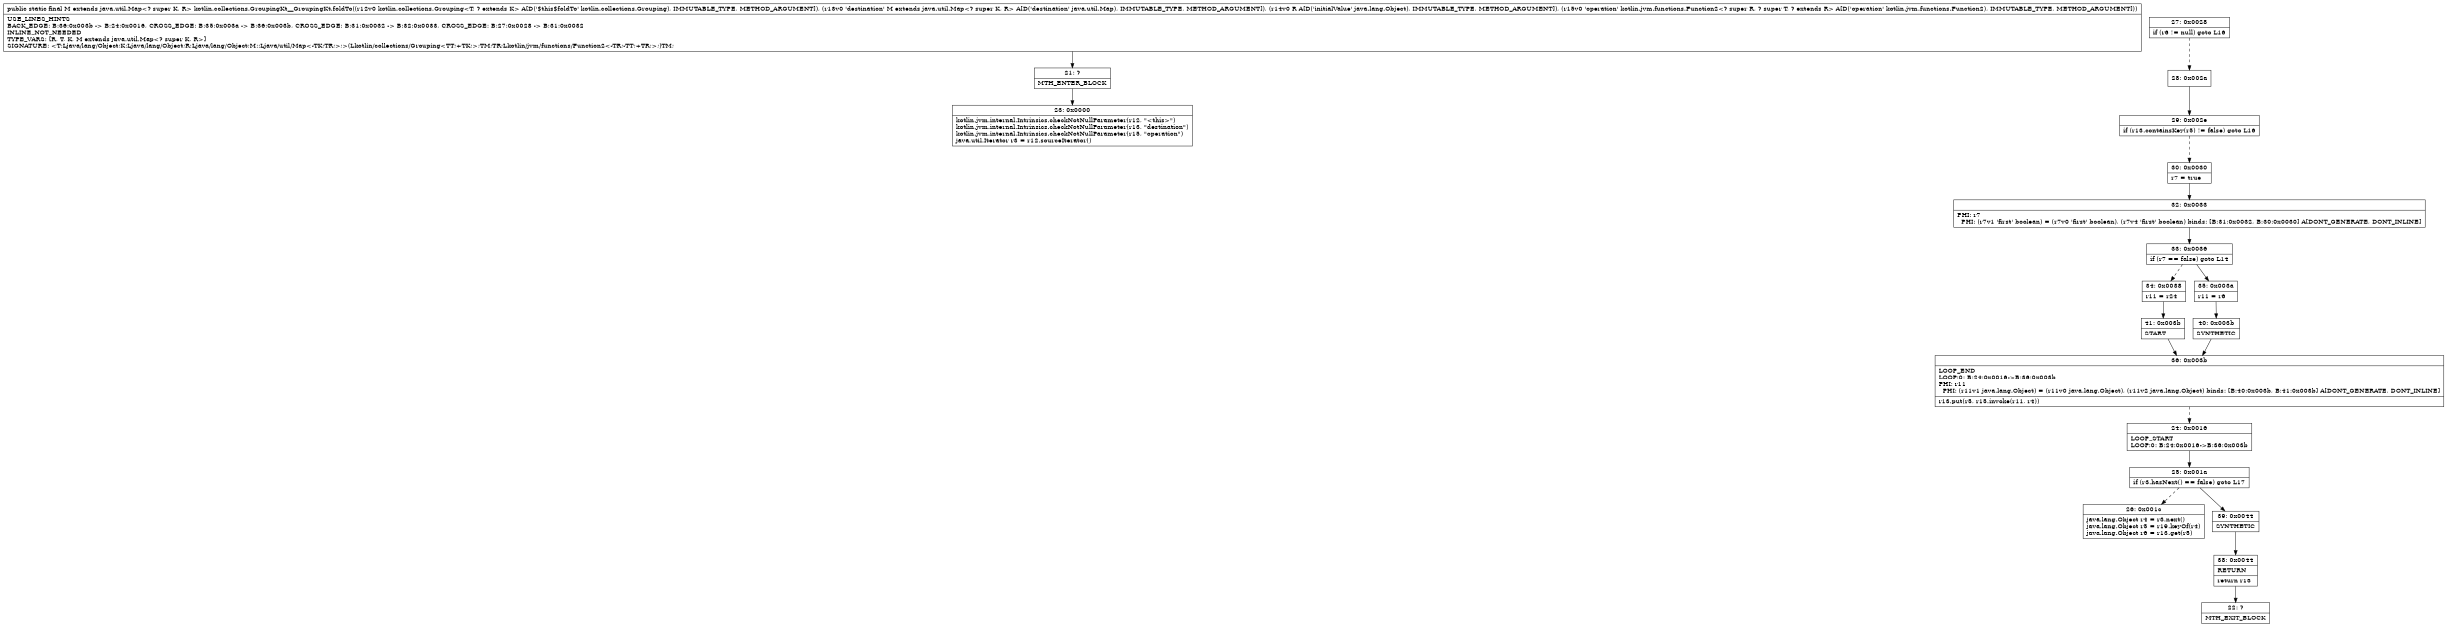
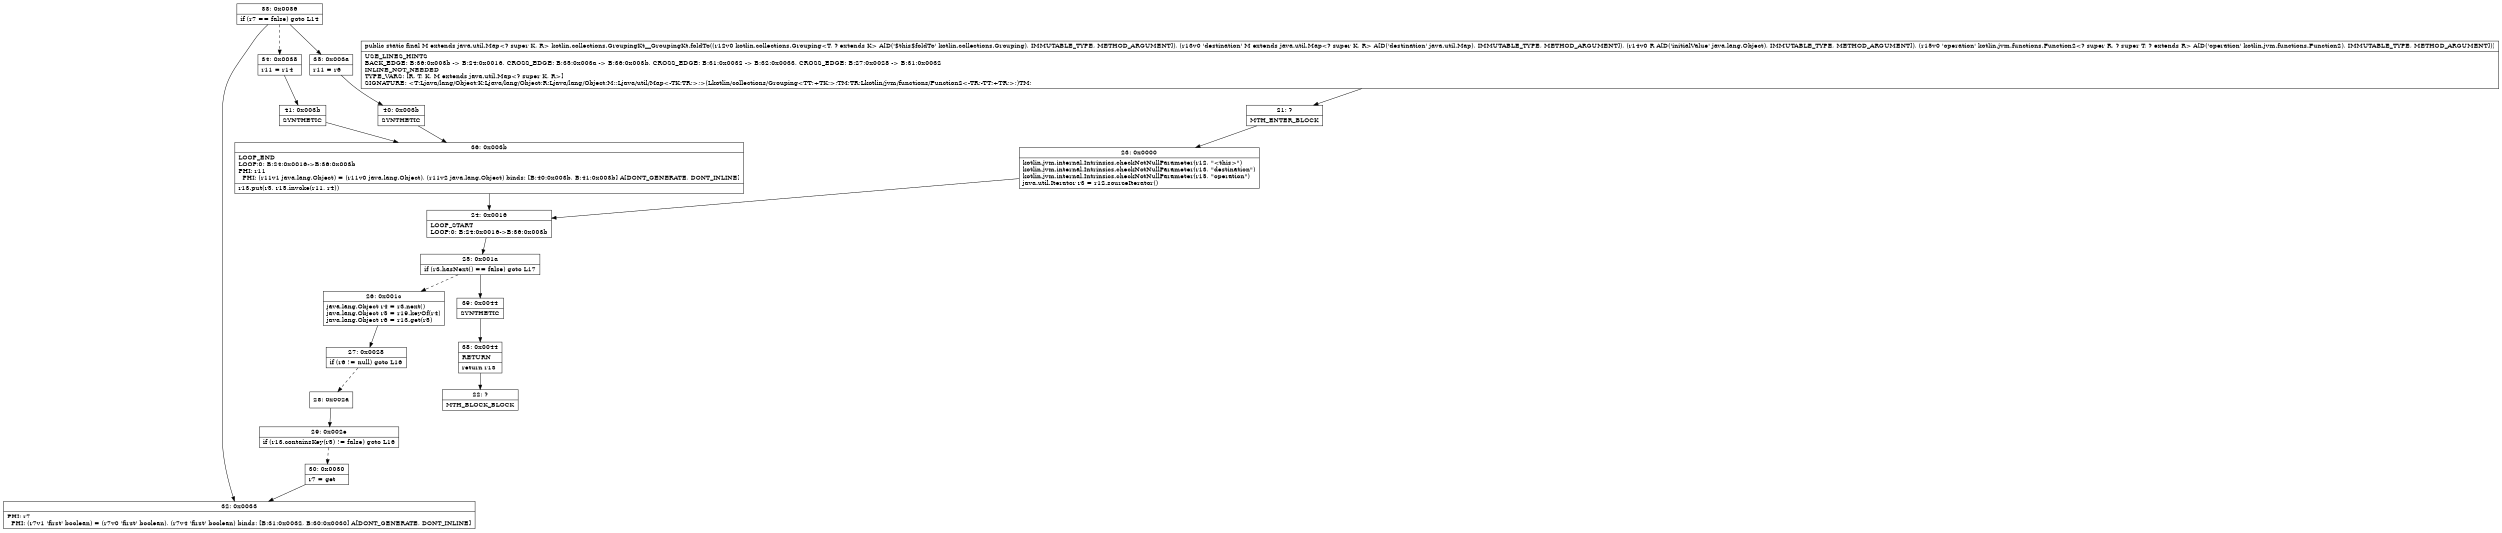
  digraph {
    node [shape=record]
    n1 [label="{21\:\ ?|MTH_ENTER_BLOCK\l}"]
    n2 [label="{23\:\ 0x0000|kotlin.jvm.internal.Intrinsics.checkNotNullParameter(r12, \"\<this\>\")\lkotlin.jvm.internal.Intrinsics.checkNotNullParameter(r13, \"destination\")\lkotlin.jvm.internal.Intrinsics.checkNotNullParameter(r15, \"operation\")\ljava.util.Iterator r3 = r12.sourceIterator()\l}"]
    n3 [label="{24\:\ 0x0016|LOOP_START\lLOOP:0: B:24:0x0016\-\>B:36:0x003b\l}"]
    n4 [label="{25\:\ 0x001a|if (r3.hasNext() == false) goto L17\l}"]
    n5 [label="{26\:\ 0x001c|java.lang.Object r4 = r3.next()\ljava.lang.Object r5 = r19.keyOf(r4)\ljava.lang.Object r6 = r13.get(r5)\l}"]
    n6 [label="{39\:\ 0x0044|SYNTHETIC\l}"]
    n7 [label="{27\:\ 0x0028|if (r6 != null) goto L16\l}"]
    n8 [label="{38\:\ 0x0044|RETURN\l|return r13\l}"]
    n9 [label="{28\:\ 0x002a}"]
    n10 [label="{29\:\ 0x002e|if (r13.containsKey(r5) != false) goto L16\l}"]
-   n11 [label="{30\:\ 0x0030|r7 = true\l}"]
+   n11 [label="{30\:\ 0x0030|r7 = get\l}"]
    n12 [label="{32\:\ 0x0033|PHI: r7 \l  PHI: (r7v1 'first' boolean) = (r7v0 'first' boolean), (r7v4 'first' boolean) binds: [B:31:0x0032, B:30:0x0030] A[DONT_GENERATE, DONT_INLINE]\l}"]
    n13 [label="{33\:\ 0x0036|if (r7 == false) goto L14\l}"]
-   n14 [label="{34\:\ 0x0038|r11 = r24\l}"]
+   n14 [label="{34\:\ 0x0038|r11 = r14\l}"]
    n15 [label="{35\:\ 0x003a|r11 = r6\l}"]
-   n16 [label="{41\:\ 0x003b|START\l}"]
+   n16 [label="{41\:\ 0x003b|SYNTHETIC\l}"]
    n17 [label="{40\:\ 0x003b|SYNTHETIC\l}"]
    n18 [label="{36\:\ 0x003b|LOOP_END\lLOOP:0: B:24:0x0016\-\>B:36:0x003b\lPHI: r11 \l  PHI: (r11v1 java.lang.Object) = (r11v0 java.lang.Object), (r11v2 java.lang.Object) binds: [B:40:0x003b, B:41:0x003b] A[DONT_GENERATE, DONT_INLINE]\l|r13.put(r5, r15.invoke(r11, r4))\l}"]
-   n19 [label="{22\:\ ?|MTH_EXIT_BLOCK\l}"]
+   n19 [label="{22\:\ ?|MTH_BLOCK_BLOCK\l}"]
    n20 [label="{public static final M extends java.util.Map\<? super K, R\> kotlin.collections.GroupingKt__GroupingKt.foldTo((r12v0 kotlin.collections.Grouping\<T, ? extends K\> A[D('$this$foldTo' kotlin.collections.Grouping), IMMUTABLE_TYPE, METHOD_ARGUMENT]), (r13v0 'destination' M extends java.util.Map\<? super K, R\> A[D('destination' java.util.Map), IMMUTABLE_TYPE, METHOD_ARGUMENT]), (r14v0 R A[D('initialValue' java.lang.Object), IMMUTABLE_TYPE, METHOD_ARGUMENT]), (r15v0 'operation' kotlin.jvm.functions.Function2\<? super R, ? super T, ? extends R\> A[D('operation' kotlin.jvm.functions.Function2), IMMUTABLE_TYPE, METHOD_ARGUMENT]))  | USE_LINES_HINTS\lBACK_EDGE: B:36:0x003b \-\> B:24:0x0016, CROSS_EDGE: B:35:0x003a \-\> B:36:0x003b, CROSS_EDGE: B:31:0x0032 \-\> B:32:0x0033, CROSS_EDGE: B:27:0x0028 \-\> B:31:0x0032\lINLINE_NOT_NEEDED\lTYPE_VARS: [R, T, K, M extends java.util.Map\<? super K, R\>]\lSIGNATURE: \<T:Ljava\/lang\/Object;K:Ljava\/lang\/Object;R:Ljava\/lang\/Object;M::Ljava\/util\/Map\<\-TK;TR;\>;\>(Lkotlin\/collections\/Grouping\<TT;+TK;\>;TM;TR;Lkotlin\/jvm\/functions\/Function2\<\-TR;\-TT;+TR;\>;)TM;\l}"]
    n1 -> n2
+   n2 -> n3
    n3 -> n4
    n4 -> n5 [style=dashed]
    n4 -> n6
+   n5 -> n7
    n6 -> n8
    n7 -> n9 [style=dashed]
    n8 -> n19
    n9 -> n10
    n10 -> n11 [style=dashed]
    n11 -> n12
-   n12 -> n13
+   n13 -> n12
    n13 -> n14 [style=dashed]
    n13 -> n15
    n14 -> n16
    n15 -> n17
    n16 -> n18
    n17 -> n18
-   n18 -> n3 [style=dashed]
+   n18 -> n3
    n20 -> n1
  }
